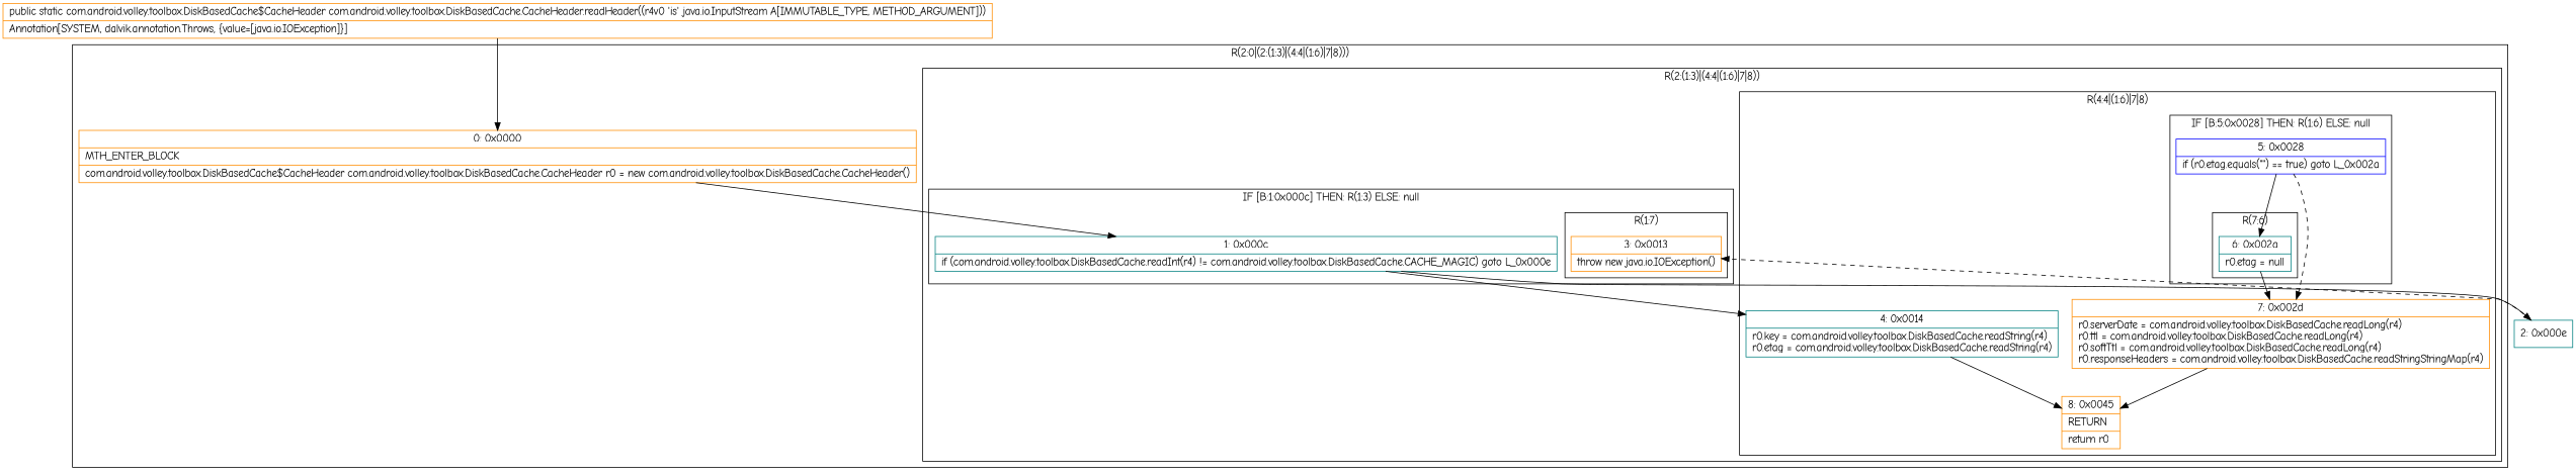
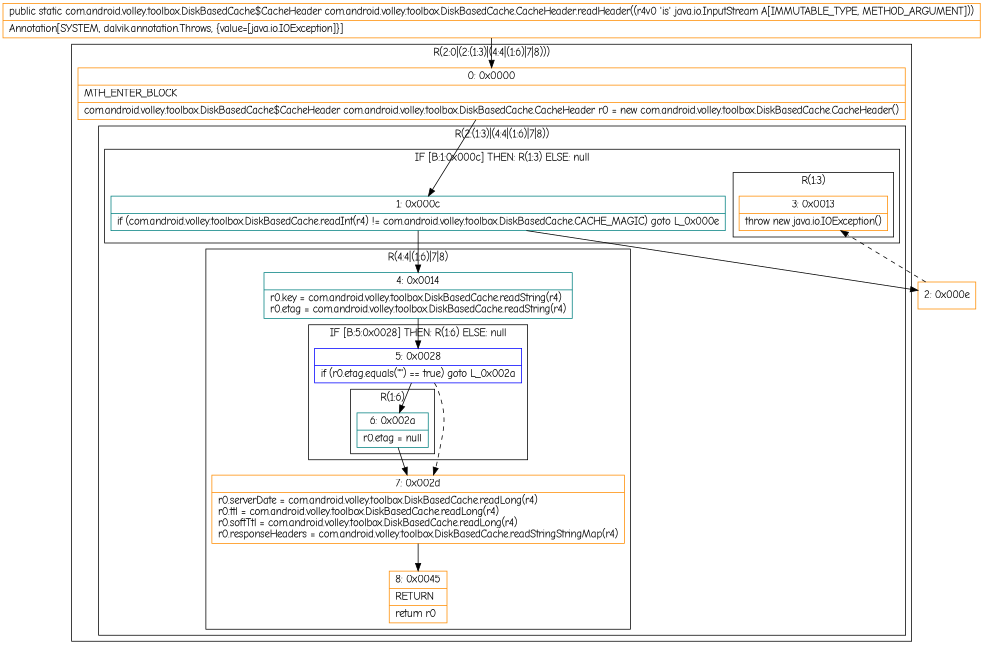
  digraph {
    fontname="Comic Neue"
    node [color=darkorange fontname="Comic Neue" shape=record]
    edge [fontname="Comic Neue"]
    n1 [label="{3\:\ 0x0013|throw new java.io.IOException()\l}"]
    n2 [color=teal label="{1\:\ 0x000c|if (com.android.volley.toolbox.DiskBasedCache.readInt(r4) != com.android.volley.toolbox.DiskBasedCache.CACHE_MAGIC) goto L_0x000e\l}"]
    n3 [color=teal label="{6\:\ 0x002a|r0.etag = null\l}"]
    n4 [color=blue label="{5\:\ 0x0028|if (r0.etag.equals(\"\") == true) goto L_0x002a\l}"]
    n5 [color=teal label="{4\:\ 0x0014|r0.key = com.android.volley.toolbox.DiskBasedCache.readString(r4)\lr0.etag = com.android.volley.toolbox.DiskBasedCache.readString(r4)\l}"]
    n6 [label="{7\:\ 0x002d|r0.serverDate = com.android.volley.toolbox.DiskBasedCache.readLong(r4)\lr0.ttl = com.android.volley.toolbox.DiskBasedCache.readLong(r4)\lr0.softTtl = com.android.volley.toolbox.DiskBasedCache.readLong(r4)\lr0.responseHeaders = com.android.volley.toolbox.DiskBasedCache.readStringStringMap(r4)\l}"]
    n7 [label="{8\:\ 0x0045|RETURN\l|return r0\l}"]
    n8 [label="{0\:\ 0x0000|MTH_ENTER_BLOCK\l|com.android.volley.toolbox.DiskBasedCache$CacheHeader com.android.volley.toolbox.DiskBasedCache.CacheHeader r0 = new com.android.volley.toolbox.DiskBasedCache.CacheHeader()\l}"]
-   n9 [color=teal label="{2\:\ 0x000e}"]
+   n9 [label="{2\:\ 0x000e}"]
    n10 [label="{public static com.android.volley.toolbox.DiskBasedCache$CacheHeader com.android.volley.toolbox.DiskBasedCache.CacheHeader.readHeader((r4v0 'is' java.io.InputStream A[IMMUTABLE_TYPE, METHOD_ARGUMENT]))  | Annotation[SYSTEM, dalvik.annotation.Throws, \{value=[java.io.IOException]\}]\l}"]
    subgraph cluster_1 {
      label="R(2:0|(2:(1:3)|(4:4|(1:6)|7|8)))"
      n8
      subgraph cluster_2 {
        label="R(2:(1:3)|(4:4|(1:6)|7|8))"
        subgraph cluster_3 {
          label="IF [B:1:0x000c] THEN: R(1:3) ELSE: null"
          n2
          subgraph cluster_4 {
-           label="R(1:7)"
+           label="R(1:3)"
            n1
          }
        }
        subgraph cluster_5 {
          label="R(4:4|(1:6)|7|8)"
          n5
          n6
          n7
          subgraph cluster_6 {
            label="IF [B:5:0x0028] THEN: R(1:6) ELSE: null"
            n4
            subgraph cluster_7 {
-             label="R(7:6)"
+             label="R(1:6)"
              n3
            }
          }
        }
      }
    }
    n2 -> n5 [style=solid]
    n2 -> n9
    n3 -> n6
    n4 -> n3
    n4 -> n6 [style=dashed]
-   n5 -> n7
+   n5 -> n4
    n6 -> n7
    n8 -> n2
    n9 -> n1 [style=dashed]
    n10 -> n8
  }
